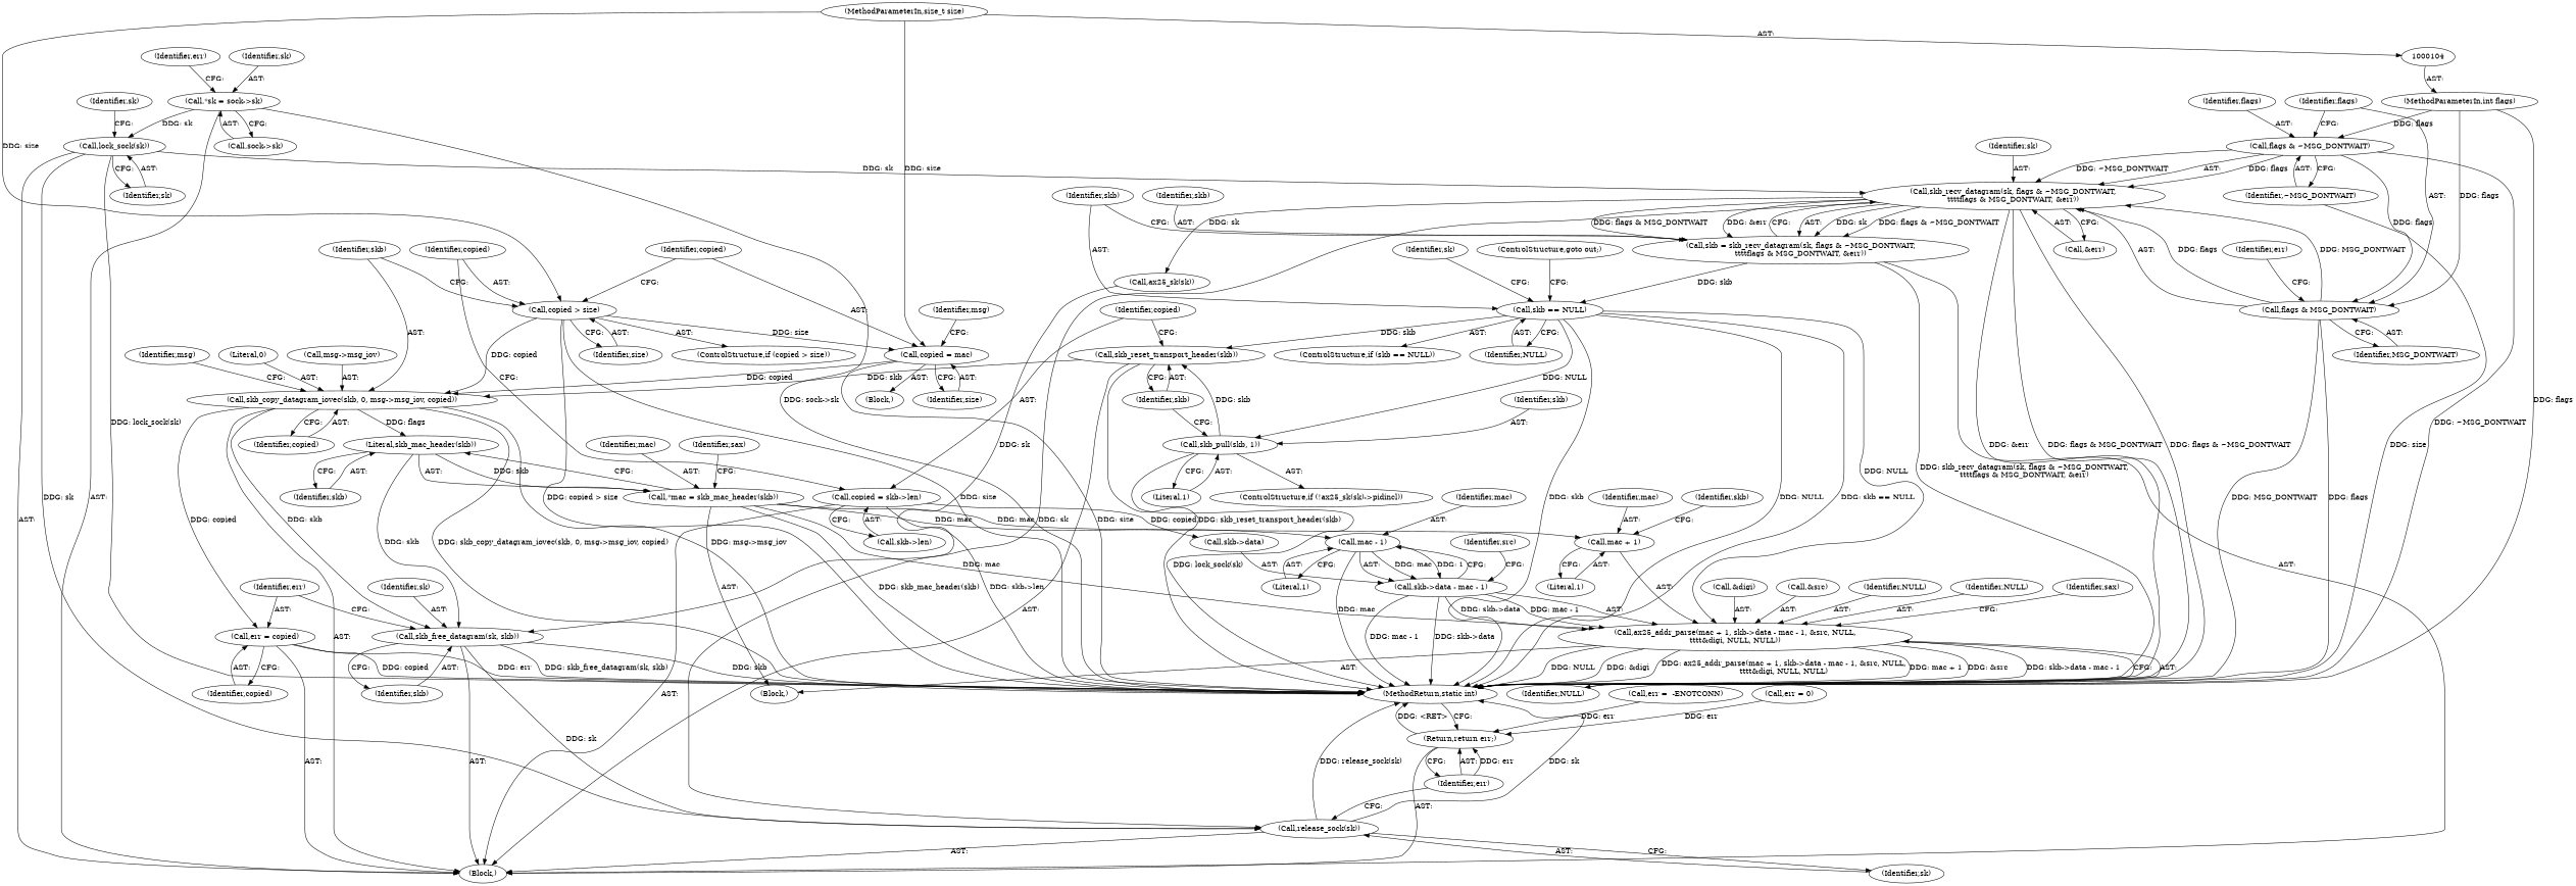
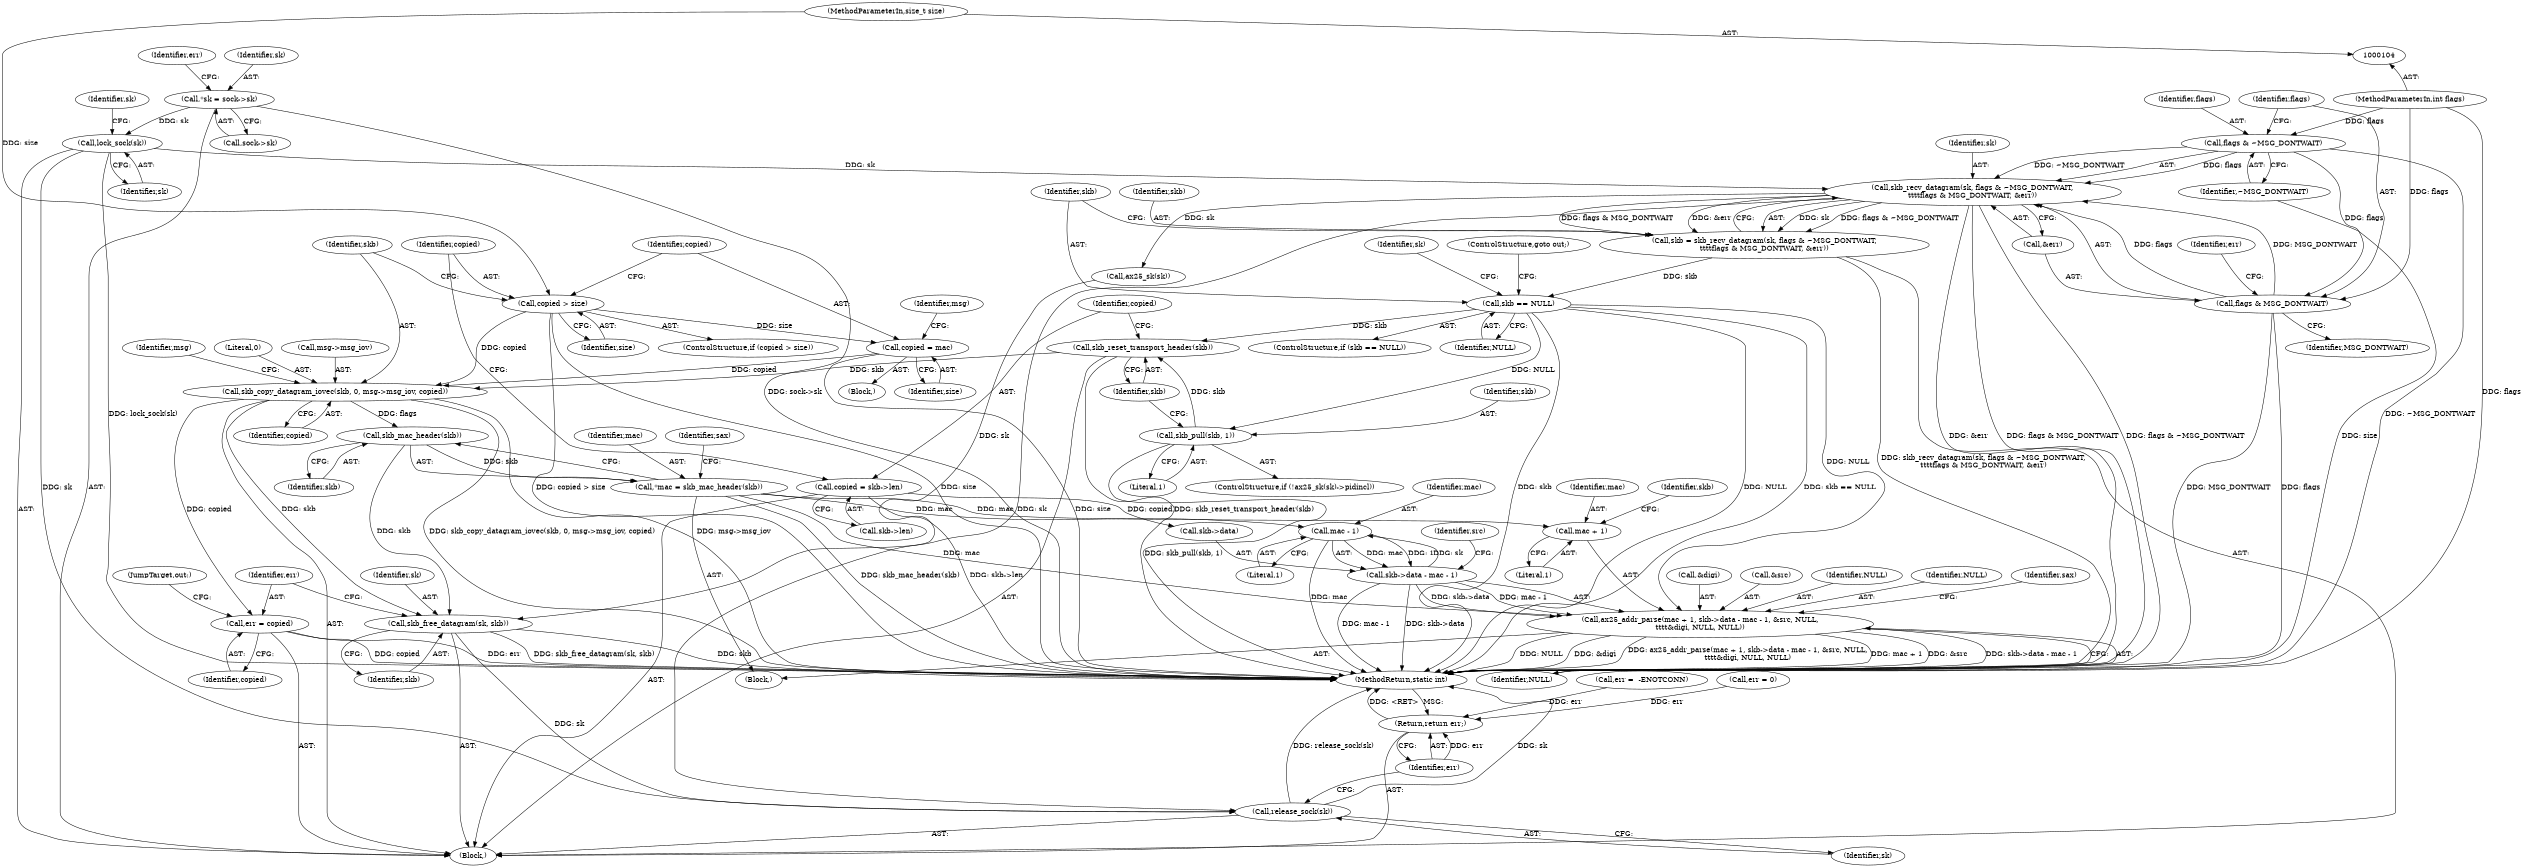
  digraph {
    n1 [label="(Call,skb_copy_datagram_iovec(skb, 0, msg->msg_iov, copied))"]
-   n2 [label="(Literal,skb_mac_header(skb))"]
+   n2 [label="(Call,skb_mac_header(skb))"]
    n3 [label="(Call,skb_free_datagram(sk, skb))"]
    n4 [label="(Call,err = copied)"]
    n5 [label="(Identifier,copied)"]
    n6 [label="(Block,)"]
    n7 [label="(MethodReturn,static int)"]
    n8 [label="(Call,*mac = skb_mac_header(skb))"]
    n9 [label="(Identifier,skb)"]
    n10 [label="(Call,release_sock(sk))"]
    n11 [label="(Identifier,skb)"]
    n12 [label="(Identifier,copied)"]
    n13 [label="(Return,return err;)"]
    n14 [label="(Call,skb_reset_transport_header(skb))"]
    n15 [label="(Identifier,skb)"]
    n16 [label="(Call,skb_pull(skb, 1))"]
    n17 [label="(Call,skb == NULL)"]
    n18 [label="(Call,ax25_addr_parse(mac + 1, skb->data - mac - 1, &src, NULL,\n\t\t\t\t&digi, NULL, NULL))"]
    n19 [label="(ControlStructure,if (skb == NULL))"]
    n20 [label="(Identifier,NULL)"]
    n21 [label="(Literal,1)"]
    n22 [label="(ControlStructure,if (!ax25_sk(sk)->pidincl))"]
    n23 [label="(Block,)"]
    n24 [label="(Identifier,NULL)"]
    n25 [label="(Call,skb = skb_recv_datagram(sk, flags & ~MSG_DONTWAIT,\n\t\t\t\tflags & MSG_DONTWAIT, &err))"]
    n26 [label="(Call,skb_recv_datagram(sk, flags & ~MSG_DONTWAIT,\n\t\t\t\tflags & MSG_DONTWAIT, &err))"]
    n27 [label="(Call,&err)"]
    n28 [label="(Call,ax25_sk(sk))"]
    n29 [label="(Identifier,sk)"]
    n30 [label="(Call,lock_sock(sk))"]
    n31 [label="(Identifier,sk)"]
    n32 [label="(Call,*sk = sock->sk)"]
    n33 [label="(Call,sock->sk)"]
    n34 [label="(Call,flags & ~MSG_DONTWAIT)"]
    n35 [label="(Call,flags & MSG_DONTWAIT)"]
    n36 [label="(Identifier,~MSG_DONTWAIT)"]
    n37 [label="(Identifier,MSG_DONTWAIT)"]
    n38 [label="(MethodParameterIn,int flags)"]
    1000104
    n40 [label="(Call,copied = mac)"]
    n41 [label="(Identifier,size)"]
    n42 [label="(Block,)"]
    n43 [label="(Call,copied > size)"]
    n44 [label="(Identifier,size)"]
    n45 [label="(ControlStructure,if (copied > size))"]
    n46 [label="(Call,copied = skb->len)"]
    n47 [label="(Call,skb->len)"]
    n48 [label="(Call,skb->data)"]
    n49 [label="(MethodParameterIn,size_t size)"]
    n50 [label="(Call,mac + 1)"]
    n51 [label="(Call,mac - 1)"]
    n52 [label="(Literal,1)"]
    n53 [label="(Call,skb->data - mac - 1)"]
    n54 [label="(Literal,1)"]
    n55 [label="(Identifier,err)"]
    n56 [label="(Identifier,sk)"]
+   n57 [label="(JumpTarget,out:)"]
    n58 [label="(Call,&digi)"]
    n59 [label="(Identifier,sk)"]
    n60 [label="(Identifier,skb)"]
    n61 [label="(Identifier,copied)"]
    n62 [label="(Call,&src)"]
    n63 [label="(ControlStructure,goto out;)"]
    n64 [label="(Literal,0)"]
    n65 [label="(Identifier,msg)"]
    n66 [label="(Call,err = 0)"]
    n67 [label="(Call,err =  -ENOTCONN)"]
    n68 [label="(Identifier,skb)"]
    n69 [label="(Identifier,skb)"]
    n70 [label="(Identifier,NULL)"]
    n71 [label="(Identifier,flags)"]
    n72 [label="(Identifier,mac)"]
    n73 [label="(Identifier,err)"]
    n74 [label="(Identifier,NULL)"]
    n75 [label="(Identifier,err)"]
    n76 [label="(Identifier,flags)"]
    n77 [label="(Identifier,skb)"]
    n78 [label="(Identifier,msg)"]
    n79 [label="(Identifier,sk)"]
    n80 [label="(Identifier,err)"]
    n81 [label="(Call,msg->msg_iov)"]
    n82 [label="(Identifier,sax)"]
    n83 [label="(Identifier,sax)"]
    n84 [label="(Identifier,sk)"]
    n85 [label="(Identifier,copied)"]
    n86 [label="(Identifier,copied)"]
    n87 [label="(Identifier,mac)"]
    n88 [label="(Identifier,mac)"]
    n89 [label="(Identifier,src)"]
    n90 [label="(Identifier,sk)"]
    n91 [label="(Identifier,skb)"]
    n1 -> n2 [label="DDG: flags"]
    n1 -> n3 [label="DDG: skb"]
    n1 -> n4 [label="DDG: copied"]
    n1 -> n5 [label="CFG: "]
    n1 -> n6 [label="AST: "]
    n1 -> n7 [label="DDG: skb_copy_datagram_iovec(skb, 0, msg->msg_iov, copied)"]
    n1 -> n7 [label="DDG: msg->msg_iov"]
    n2 -> n3 [label="DDG: skb"]
    n2 -> n8 [label="AST: "]
    n2 -> n8 [label="DDG: skb"]
    n2 -> n9 [label="CFG: "]
    n3 -> n6 [label="AST: "]
    n3 -> n7 [label="DDG: skb"]
    n3 -> n7 [label="DDG: skb_free_datagram(sk, skb)"]
    n3 -> n10 [label="DDG: sk"]
    n3 -> n11 [label="CFG: "]
    n4 -> n6 [label="AST: "]
    n4 -> n7 [label="DDG: copied"]
    n4 -> n7 [label="DDG: err"]
    n4 -> n12 [label="CFG: "]
    n5 -> n1 [label="AST: "]
-   n7 -> n13 [label="CFG: "]
+   n7 -> n13 [label="MSG: "]
    n8 -> n2 [label="CFG: "]
    n8 -> n7 [label="DDG: skb_mac_header(skb)"]
    n8 -> n18 [label="DDG: mac"]
    n8 -> n23 [label="AST: "]
    n8 -> n50 [label="DDG: mac"]
    n8 -> n51 [label="DDG: mac"]
    n9 -> n2 [label="AST: "]
    n10 -> n6 [label="AST: "]
    n10 -> n7 [label="DDG: sk"]
    n10 -> n7 [label="DDG: release_sock(sk)"]
    n10 -> n29 [label="CFG: "]
    n11 -> n3 [label="AST: "]
    n12 -> n4 [label="AST: "]
    n13 -> n6 [label="AST: "]
    n13 -> n7 [label="DDG: <RET>"]
    n13 -> n55 [label="CFG: "]
    n14 -> n1 [label="DDG: skb"]
    n14 -> n6 [label="AST: "]
    n14 -> n7 [label="DDG: skb_reset_transport_header(skb)"]
    n14 -> n15 [label="CFG: "]
    n15 -> n14 [label="AST: "]
    n15 -> n16 [label="CFG: "]
-   n16 -> n7 [label="DDG: lock_sock(sk)"]
+   n16 -> n7 [label="DDG: skb_pull(skb, 1)"]
    n16 -> n14 [label="DDG: skb"]
    n16 -> n21 [label="CFG: "]
    n16 -> n22 [label="AST: "]
    n17 -> n7 [label="DDG: skb"]
    n17 -> n7 [label="DDG: NULL"]
    n17 -> n7 [label="DDG: skb == NULL"]
    n17 -> n14 [label="DDG: skb"]
    n17 -> n16 [label="DDG: NULL"]
    n17 -> n18 [label="DDG: NULL"]
    n17 -> n19 [label="AST: "]
    n17 -> n20 [label="CFG: "]
    n18 -> n7 [label="DDG: skb->data - mac - 1"]
    n18 -> n7 [label="DDG: NULL"]
    n18 -> n7 [label="DDG: &digi"]
    n18 -> n7 [label="DDG: ax25_addr_parse(mac + 1, skb->data - mac - 1, &src, NULL,\n\t\t\t\t&digi, NULL, NULL)"]
    n18 -> n7 [label="DDG: mac + 1"]
    n18 -> n7 [label="DDG: &src"]
    n18 -> n23 [label="AST: "]
    n18 -> n24 [label="CFG: "]
    n20 -> n17 [label="AST: "]
    n21 -> n16 [label="AST: "]
    n24 -> n18 [label="AST: "]
    n25 -> n6 [label="AST: "]
    n25 -> n7 [label="DDG: skb_recv_datagram(sk, flags & ~MSG_DONTWAIT,\n\t\t\t\tflags & MSG_DONTWAIT, &err)"]
    n25 -> n17 [label="DDG: skb"]
    n25 -> n26 [label="CFG: "]
    n26 -> n7 [label="DDG: &err"]
    n26 -> n7 [label="DDG: flags & MSG_DONTWAIT"]
    n26 -> n7 [label="DDG: flags & ~MSG_DONTWAIT"]
    n26 -> n10 [label="DDG: sk"]
    n26 -> n25 [label="AST: "]
    n26 -> n25 [label="DDG: sk"]
    n26 -> n25 [label="DDG: flags & ~MSG_DONTWAIT"]
    n26 -> n25 [label="DDG: flags & MSG_DONTWAIT"]
    n26 -> n25 [label="DDG: &err"]
    n26 -> n27 [label="CFG: "]
    n26 -> n28 [label="DDG: sk"]
    n27 -> n26 [label="AST: "]
    n28 -> n3 [label="DDG: sk"]
    n29 -> n10 [label="AST: "]
    n30 -> n6 [label="AST: "]
    n30 -> n7 [label="DDG: lock_sock(sk)"]
    n30 -> n10 [label="DDG: sk"]
    n30 -> n26 [label="DDG: sk"]
    n30 -> n31 [label="CFG: "]
    n31 -> n30 [label="AST: "]
    n32 -> n6 [label="AST: "]
    n32 -> n7 [label="DDG: sock->sk"]
    n32 -> n30 [label="DDG: sk"]
    n32 -> n33 [label="CFG: "]
    n33 -> n32 [label="AST: "]
    n34 -> n7 [label="DDG: ~MSG_DONTWAIT"]
    n34 -> n26 [label="AST: "]
    n34 -> n26 [label="DDG: flags"]
    n34 -> n26 [label="DDG: ~MSG_DONTWAIT"]
    n34 -> n35 [label="DDG: flags"]
    n34 -> n36 [label="CFG: "]
    n35 -> n7 [label="DDG: flags"]
    n35 -> n7 [label="DDG: MSG_DONTWAIT"]
    n35 -> n26 [label="AST: "]
    n35 -> n26 [label="DDG: flags"]
    n35 -> n26 [label="DDG: MSG_DONTWAIT"]
    n35 -> n37 [label="CFG: "]
    n36 -> n7 [label="DDG: size"]
    n36 -> n34 [label="AST: "]
-   n37 -> n35 [label="AST: "]
+   n27 -> n35 [label="AST: "]
    n38 -> n7 [label="DDG: flags"]
    n38 -> n34 [label="DDG: flags"]
    n38 -> n35 [label="DDG: flags"]
-   1000104 -> n38 [label="AST: "]
+   n38 -> 1000104 [label="AST: "]
    n40 -> n1 [label="DDG: copied"]
    n40 -> n7 [label="DDG: size"]
    n40 -> n41 [label="CFG: "]
    n40 -> n42 [label="AST: "]
    n41 -> n40 [label="AST: "]
    n43 -> n1 [label="DDG: copied"]
    n43 -> n7 [label="DDG: size"]
    n43 -> n7 [label="DDG: copied > size"]
    n43 -> n40 [label="DDG: size"]
    n43 -> n44 [label="CFG: "]
    n43 -> n45 [label="AST: "]
    n44 -> n43 [label="AST: "]
    n46 -> n6 [label="AST: "]
    n46 -> n7 [label="DDG: skb->len"]
    n46 -> n47 [label="CFG: "]
    n46 -> n48 [label="DDG: copied"]
    n47 -> n46 [label="AST: "]
    n48 -> n53 [label="AST: "]
    n49 -> 1000104 [label="AST: "]
-   n49 -> n40 [label="DDG: size"]
    n49 -> n43 [label="DDG: size"]
    n50 -> n18 [label="AST: "]
    n50 -> n52 [label="CFG: "]
    n51 -> n7 [label="DDG: mac"]
    n51 -> n53 [label="AST: "]
    n51 -> n53 [label="DDG: mac"]
    n51 -> n53 [label="DDG: 1"]
    n51 -> n54 [label="CFG: "]
    n52 -> n50 [label="AST: "]
    n53 -> n7 [label="DDG: mac - 1"]
    n53 -> n7 [label="DDG: skb->data"]
    n53 -> n18 [label="AST: "]
    n53 -> n18 [label="DDG: skb->data"]
    n53 -> n18 [label="DDG: mac - 1"]
-   n53 -> n51 [label="CFG: "]
+   n53 -> n51 [label="DDG: sk"]
    n54 -> n51 [label="AST: "]
    n55 -> n10 [label="CFG: "]
    n55 -> n13 [label="AST: "]
    n55 -> n13 [label="DDG: err"]
    n56 -> n30 [label="CFG: "]
+   n57 -> n4 [label="CFG: "]
    n58 -> n18 [label="AST: "]
    n59 -> n3 [label="AST: "]
    n60 -> n50 [label="CFG: "]
    n61 -> n14 [label="CFG: "]
    n61 -> n46 [label="AST: "]
    n62 -> n18 [label="AST: "]
    n63 -> n17 [label="CFG: "]
    n64 -> n1 [label="AST: "]
    n65 -> n1 [label="CFG: "]
    n66 -> n13 [label="DDG: err"]
    n67 -> n13 [label="DDG: err"]
    n68 -> n17 [label="AST: "]
    n68 -> n25 [label="CFG: "]
    n69 -> n25 [label="AST: "]
    n70 -> n18 [label="AST: "]
    n71 -> n34 [label="AST: "]
    n72 -> n51 [label="AST: "]
    n73 -> n3 [label="CFG: "]
    n73 -> n4 [label="AST: "]
    n74 -> n18 [label="AST: "]
    n75 -> n35 [label="CFG: "]
    n76 -> n34 [label="CFG: "]
    n76 -> n35 [label="AST: "]
    n77 -> n1 [label="AST: "]
    n77 -> n43 [label="CFG: "]
    n78 -> n40 [label="CFG: "]
    n79 -> n26 [label="AST: "]
    n80 -> n32 [label="CFG: "]
    n81 -> n1 [label="AST: "]
    n82 -> n18 [label="CFG: "]
    n83 -> n8 [label="CFG: "]
    n84 -> n17 [label="CFG: "]
    n85 -> n40 [label="AST: "]
    n85 -> n43 [label="CFG: "]
    n86 -> n43 [label="AST: "]
    n86 -> n46 [label="CFG: "]
    n87 -> n8 [label="AST: "]
    n88 -> n50 [label="AST: "]
    n89 -> n53 [label="CFG: "]
    n90 -> n32 [label="AST: "]
    n91 -> n16 [label="AST: "]
  }
